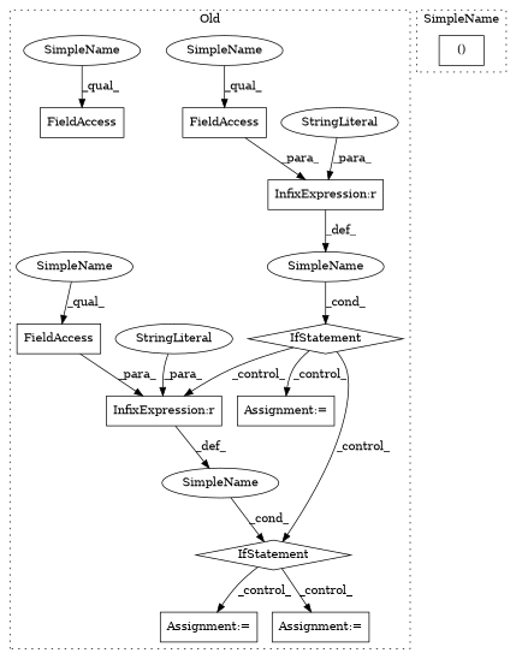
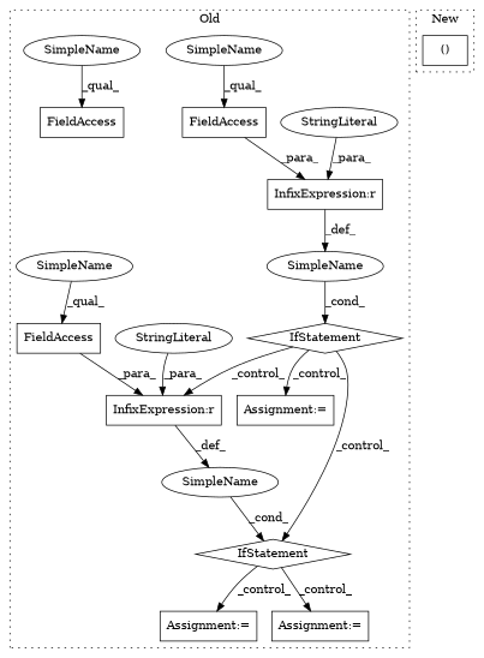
  digraph {
    node [a=42 l=4 shape=box]
    n1 [a=25 l="4,2" label=IfStatement s="6380,6408" shape=diamond]
    n2 [a=27 label="InfixExpression:r" s=6398]
    n3 [a=7 l=1 label="Assignment:=" s=6549]
    n4 [label=SimpleName shape=ellipse l=""]
    n5 [a=7 l=2 label="Assignment:=" s=6458]
    n6 [a=22 l=14 label=FieldAccess s=6384]
    n7 [a=25 l="4,2" label=IfStatement s="6495,6524" shape=diamond]
    n8 [label=SimpleName shape=ellipse l=""]
    n9 [a=27 label="InfixExpression:r" s=6513]
    n10 [a=22 l=14 label=FieldAccess s=6499]
    n11 [a=7 l=1 label="Assignment:=" s=6608]
    n12 [a=22 l=14 label=FieldAccess s=6355]
    n13 [a=45 l=6 label=StringLiteral s=6402 shape=ellipse]
    n14 [a=45 l=7 label=StringLiteral s=6517 shape=ellipse]
    n15 [label=SimpleName s=6384 shape=ellipse]
    n16 [label=SimpleName s=6355 shape=ellipse]
    n17 [label=SimpleName s=6499 shape=ellipse]
    n18 [a=106 l=17 label="()" s=6327]
    subgraph cluster_1 {
      label=Old
      style=dotted
      n1
      n2
      n3
      n4
      n5
      n6
      n7
      n8
      n9
      n10
      n11
      n12
      n13
      n14
      n15
      n16
      n17
    }
    subgraph cluster_2 {
-     label=SimpleName
+     label=New
      style=dotted
      n18
    }
    n1 -> n5 [label=_control_]
    n1 -> n7 [label=_control_]
    n1 -> n9 [label=_control_]
    n2 -> n4 [label=_def_]
    n4 -> n1 [label=_cond_]
    n6 -> n2 [label=_para_]
    n7 -> n3 [label=_control_]
    n7 -> n11 [label=_control_]
    n8 -> n7 [label=_cond_]
    n9 -> n8 [label=_def_]
    n10 -> n9 [label=_para_]
    n13 -> n2 [label=_para_]
    n14 -> n9 [label=_para_]
    n15 -> n6 [label=_qual_]
    n16 -> n12 [label=_qual_]
    n17 -> n10 [label=_qual_]
  }
